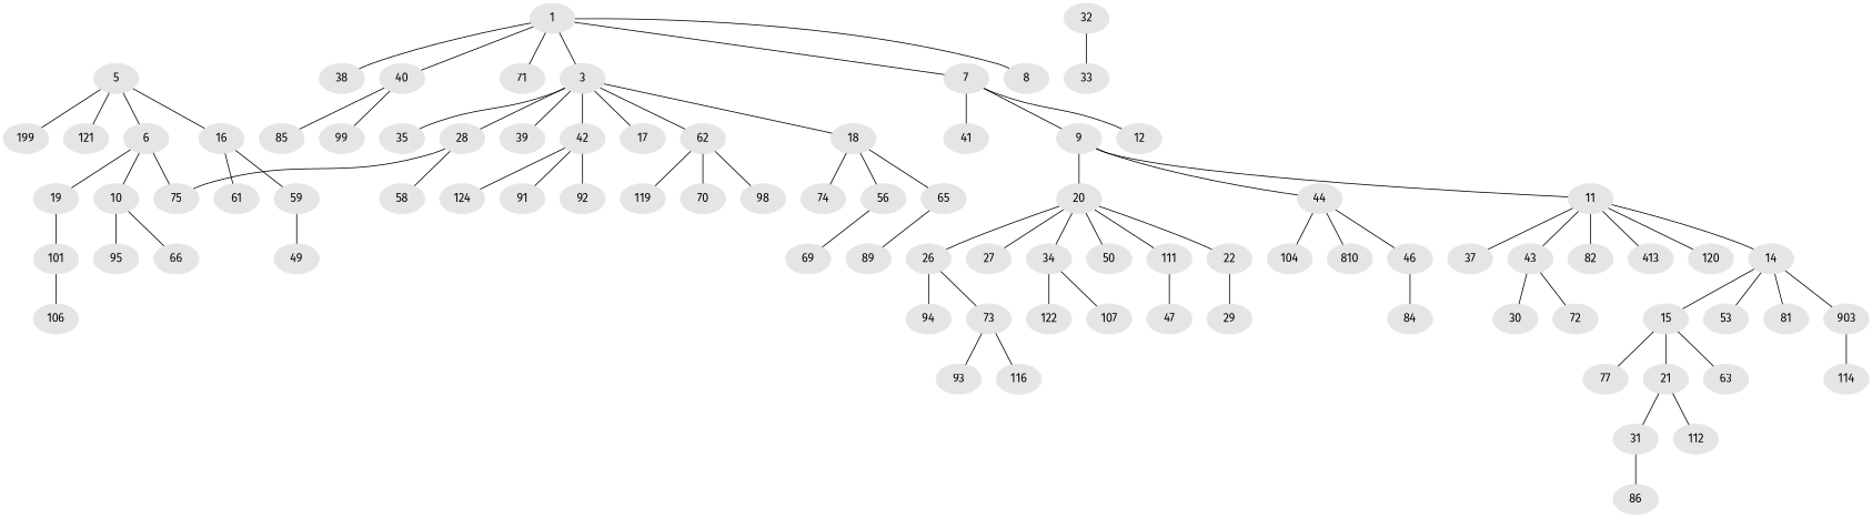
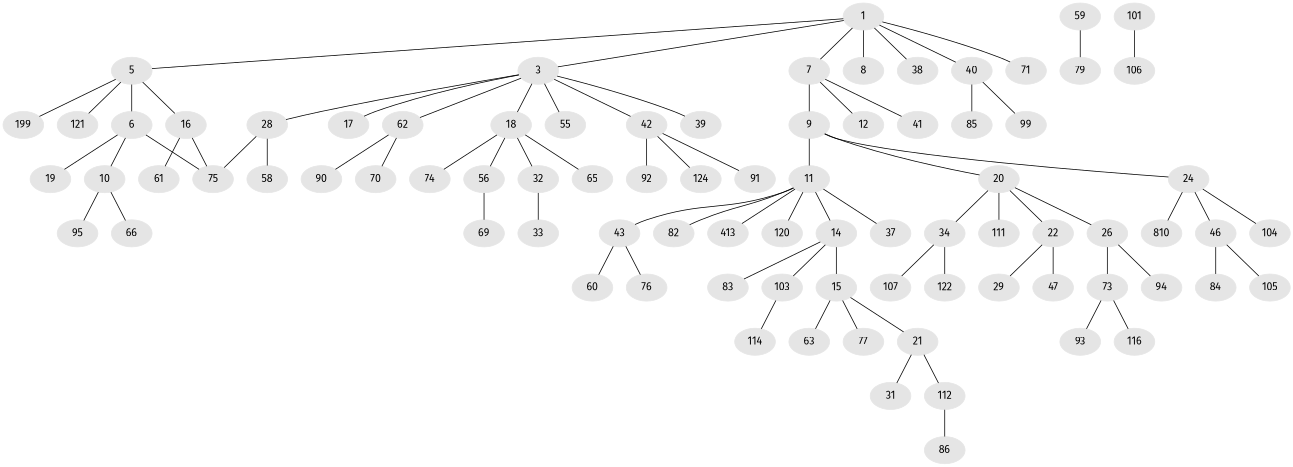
  graph {
    fontname="Fira Sans"
    node [color=gray90 fontname="Fira Sans" style=filled]
    edge [fontname="Fira Sans"]
    1 [super="+2"]
    3 [super="+4"]
    5 [super="+52"]
    7 [super="+10"]
    8 [super="+80"]
    38
    40 [super="+100"]
    71
    17
    18 [super="+39"]
    28 [super="+66"]
-   35
+   35 [label=55]
    42 [super="+123"]
    n14 [label=39]
    62 [super="+116"]
    6
    16 [super="+25"]
    n18 [label=199]
    121
    9
    12
    n22 [label=41]
    85
    99
    56 [super="+64"]
    32 [super="+88"]
    65 [super="+98"]
    74
    75 [super="+96"]
    58
    91
    92
    124
    69
    70
-   90 [super="+126" label=98]
-   119
+   90 [super="+126"]
    n38 [label=10 super="+67"]
    19 [super="+83"]
    59
    61
    n42 [label=66]
    95
    101
    11 [super="+30"]
    20 [super="+36"]
-   24 [super="+57" label=44]
+   24 [super="+57"]
    14 [super="+45"]
    37
    43
    82
    n52 [label=413]
    120
    22
    26
-   27 [super="+76"]
    34 [super="+44"]
-   50 [super="+128"]
    111
    46 [super="+84"]
    104
    n62 [label=810]
    15 [super="+41"]
-   53
-   81
-   103 [label=903]
-   60 [label=30]
-   72
+   53 [label=83]
+   103
+   60
+   72 [label=76]
    21 [super="+23"]
    63
    77 [super="+78"]
    114
    31
    112
-   79 [label=49]
+   79
    33
-   89 [super="+102"]
    106
    29 [super="+118"]
    47 [super="+125"]
    73 [super="+97"]
    94
    107 [super="+108"]
    122
    86 [super="+127"]
    n86 [label=84]
+   105
    93
    n89 [label=116 super="+117"]
    1 -- 3
+   1 -- 5
    1 -- 7
    1 -- 8
    1 -- 38
    1 -- 40
    1 -- 71
    3 -- 17
    3 -- 18
    3 -- 28
    3 -- 35
    3 -- 42
    3 -- n14
    3 -- 62
    5 -- 6
    5 -- 16
    5 -- n18
    5 -- 121
    7 -- 9
    7 -- 12
    7 -- n22
    40 -- 85
    40 -- 99
    18 -- 56
+   18 -- 32
    18 -- 65
    18 -- 74
    28 -- 75
    28 -- 58
    42 -- 91
    42 -- 92
    42 -- 124
    62 -- 70
    62 -- 90
-   62 -- 119
    6 -- 75
    6 -- n38
    6 -- 19
-   16 -- 59
+   16 -- 75
    16 -- 61
    9 -- 11
    9 -- 20
    9 -- 24
    56 -- 69
    32 -- 33
-   65 -- 89
    n38 -- n42
    n38 -- 95
-   19 -- 101
    59 -- 79
    101 -- 106
    11 -- 14
    11 -- 37
    11 -- 43
    11 -- 82
    11 -- n52
    11 -- 120
    20 -- 22
    20 -- 26
-   20 -- 27
    20 -- 34
-   20 -- 50
    20 -- 111
    24 -- 46
    24 -- 104
    24 -- n62
    14 -- 15
    14 -- 53
-   14 -- 81
    14 -- 103
    43 -- 60
    43 -- 72
    22 -- 29
-   111 -- 47
+   22 -- 47
    26 -- 73
    26 -- 94
    34 -- 107
    34 -- 122
    46 -- n86
+   46 -- 105
    15 -- 21
    15 -- 63
    15 -- 77
    103 -- 114
    21 -- 31
    21 -- 112
-   31 -- 86
+   112 -- 86
    73 -- 93
    73 -- n89
  }
